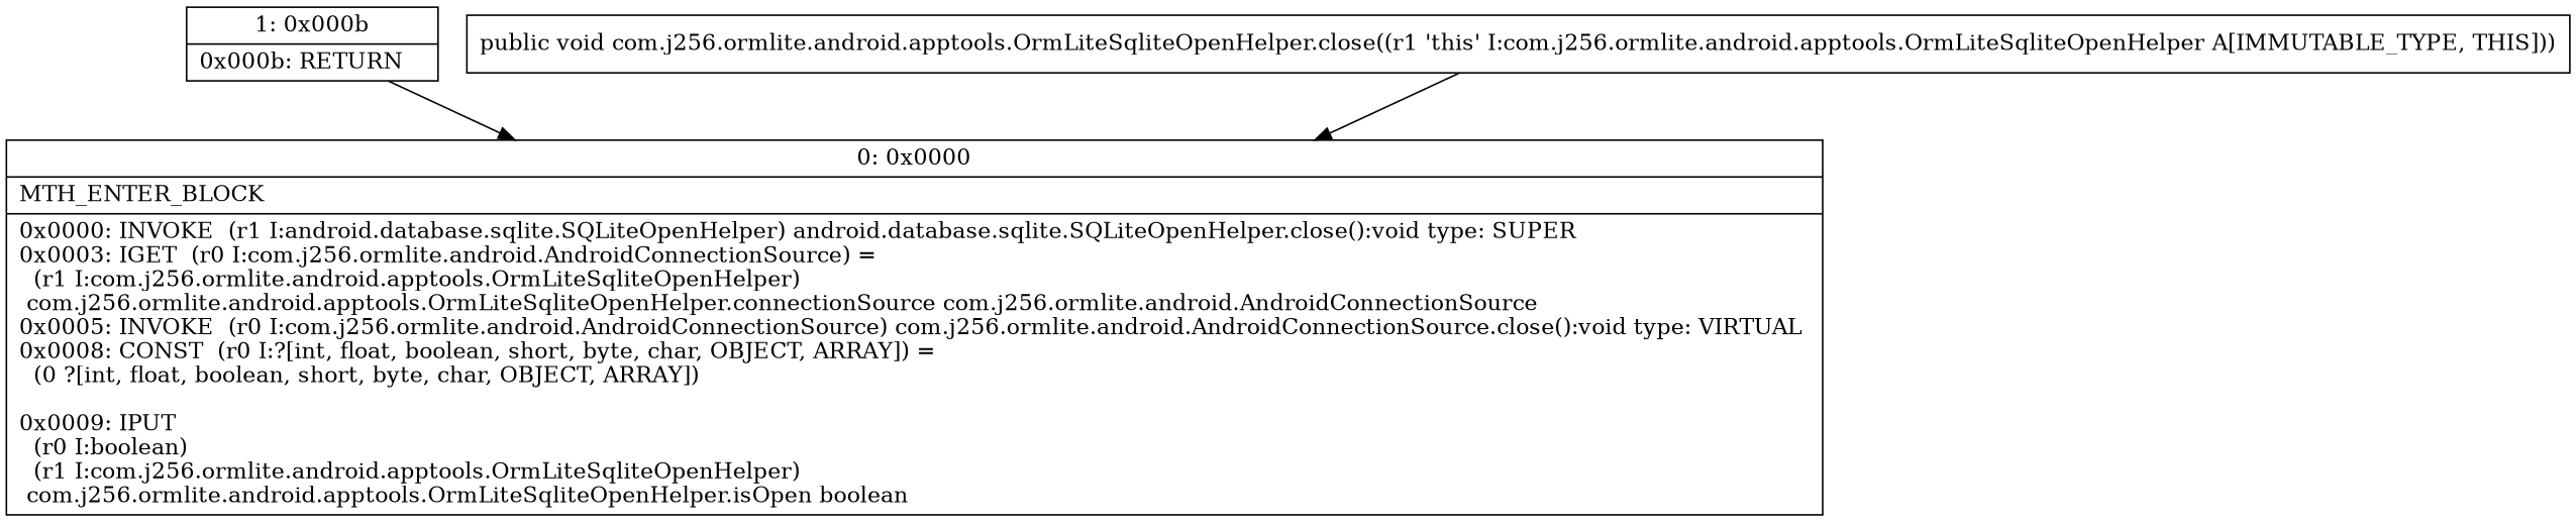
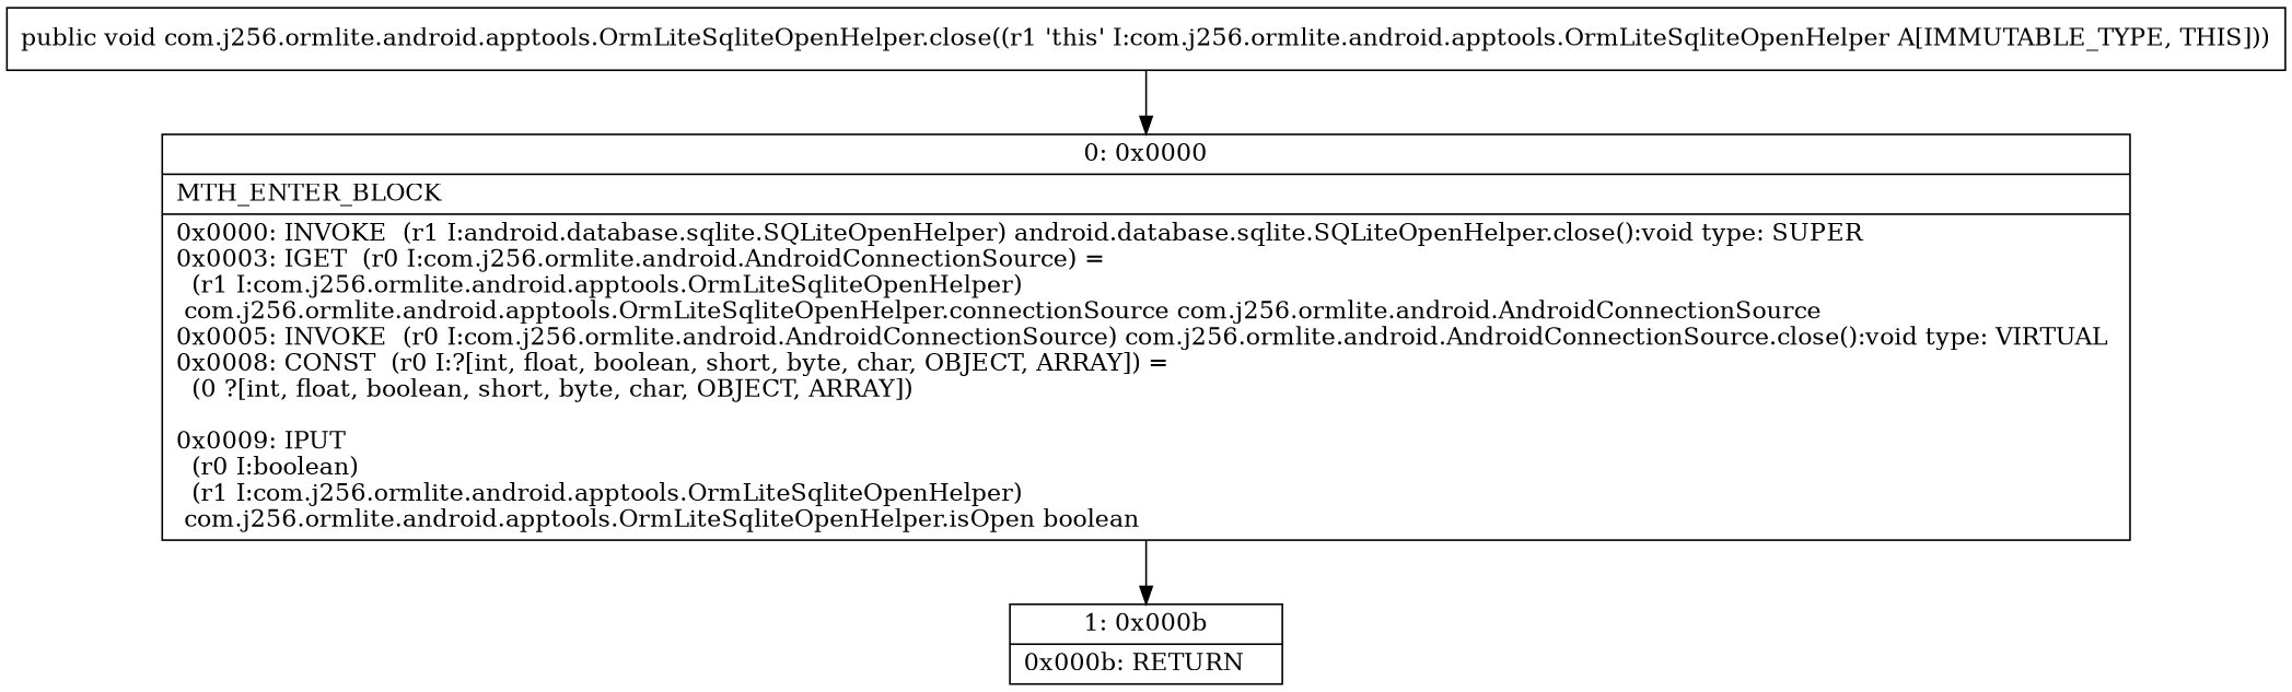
  digraph {
    node [shape=record]
    n1 [label="{0\:\ 0x0000|MTH_ENTER_BLOCK\l|0x0000: INVOKE  (r1 I:android.database.sqlite.SQLiteOpenHelper) android.database.sqlite.SQLiteOpenHelper.close():void type: SUPER \l0x0003: IGET  (r0 I:com.j256.ormlite.android.AndroidConnectionSource) = \l  (r1 I:com.j256.ormlite.android.apptools.OrmLiteSqliteOpenHelper)\l com.j256.ormlite.android.apptools.OrmLiteSqliteOpenHelper.connectionSource com.j256.ormlite.android.AndroidConnectionSource \l0x0005: INVOKE  (r0 I:com.j256.ormlite.android.AndroidConnectionSource) com.j256.ormlite.android.AndroidConnectionSource.close():void type: VIRTUAL \l0x0008: CONST  (r0 I:?[int, float, boolean, short, byte, char, OBJECT, ARRAY]) = \l  (0 ?[int, float, boolean, short, byte, char, OBJECT, ARRAY])\l \l0x0009: IPUT  \l  (r0 I:boolean)\l  (r1 I:com.j256.ormlite.android.apptools.OrmLiteSqliteOpenHelper)\l com.j256.ormlite.android.apptools.OrmLiteSqliteOpenHelper.isOpen boolean \l}"]
    n2 [label="{1\:\ 0x000b|0x000b: RETURN   \l}"]
    n3 [label="{public void com.j256.ormlite.android.apptools.OrmLiteSqliteOpenHelper.close((r1 'this' I:com.j256.ormlite.android.apptools.OrmLiteSqliteOpenHelper A[IMMUTABLE_TYPE, THIS])) }"]
-   n2 -> n1
+   n1 -> n2
    n3 -> n1
  }
